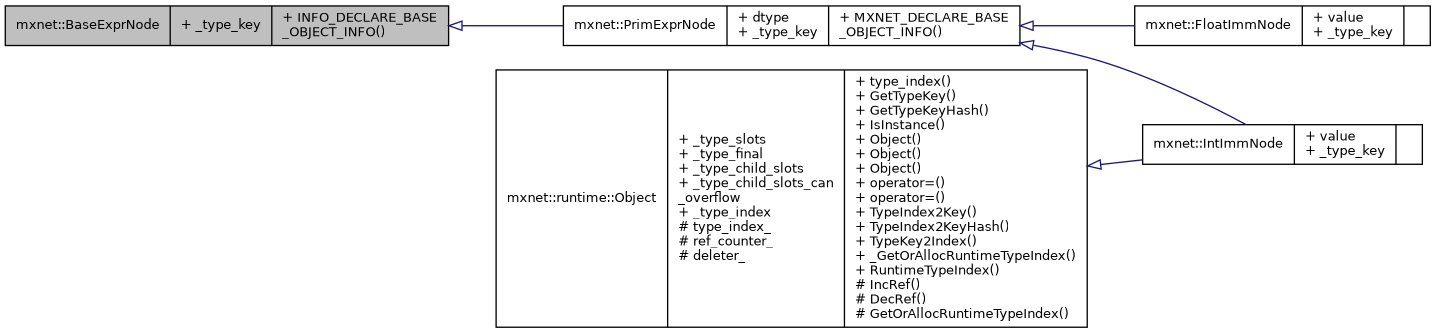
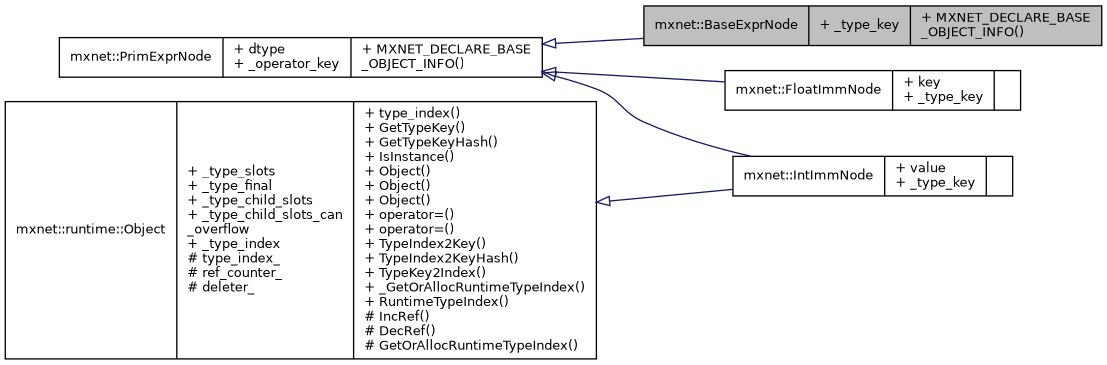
  digraph {
    rankdir=LR
    node [color=black fillcolor=white fontname=Helvetica fontsize=10 shape=record style=filled]
    edge [arrowtail=onormal color=midnightblue dir=back fontname=Helvetica fontsize=10 labelfontname=Helvetica labelfontsize=10 style=solid]
-   n1 [fillcolor=grey75 fontcolor=black height=0.2 label="{mxnet::BaseExprNode\n|+ _type_key\l|+ INFO_DECLARE_BASE\l_OBJECT_INFO()\l}" width=0.4]
-   n2 [height=0.2 label="{mxnet::PrimExprNode\n|+ dtype\l+ _type_key\l|+ MXNET_DECLARE_BASE\l_OBJECT_INFO()\l}" width=0.4]
-   n3 [height=0.2 label="{mxnet::FloatImmNode\n|+ value\l+ _type_key\l|}" width=0.4]
+   n1 [fillcolor=grey75 fontcolor=black height=0.2 label="{mxnet::BaseExprNode\n|+ _type_key\l|+ MXNET_DECLARE_BASE\l_OBJECT_INFO()\l}" width=0.4]
+   n2 [height=0.2 label="{mxnet::PrimExprNode\n|+ dtype\l+ _operator_key\l|+ MXNET_DECLARE_BASE\l_OBJECT_INFO()\l}" width=0.4]
+   n3 [height=0.2 label="{mxnet::FloatImmNode\n|+ key\l+ _type_key\l|}" width=0.4]
    n4 [height=0.2 label="{mxnet::IntImmNode\n|+ value\l+ _type_key\l|}" width=0.4]
    n5 [height=0.2 label="{mxnet::runtime::Object\n|+ _type_slots\l+ _type_final\l+ _type_child_slots\l+ _type_child_slots_can\l_overflow\l+ _type_index\l# type_index_\l# ref_counter_\l# deleter_\l|+ type_index()\l+ GetTypeKey()\l+ GetTypeKeyHash()\l+ IsInstance()\l+ Object()\l+ Object()\l+ Object()\l+ operator=()\l+ operator=()\l+ TypeIndex2Key()\l+ TypeIndex2KeyHash()\l+ TypeKey2Index()\l+ _GetOrAllocRuntimeTypeIndex()\l+ RuntimeTypeIndex()\l# IncRef()\l# DecRef()\l# GetOrAllocRuntimeTypeIndex()\l}" width=0.4]
-   n1 -> n2
+   n2 -> n1
    n2 -> n3
    n2 -> n4
    n5 -> n4
  }
